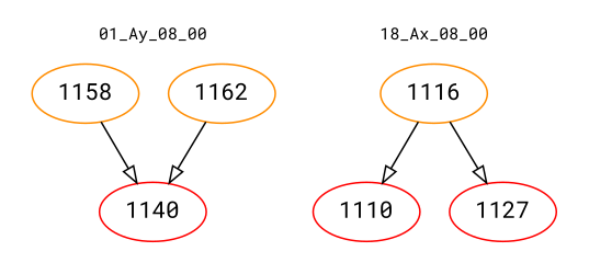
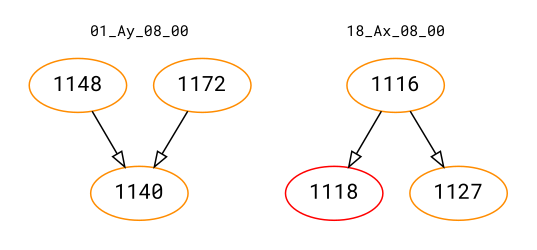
  digraph {
    fontname="Roboto Mono"
    node [color=darkorange fontname="Roboto Mono"]
    edge [arrowhead=onormal color=black fontname="Roboto Mono"]
-   n1 [label=1162]
-   n2 [color=red label=1140]
-   n3 [label=1158]
-   n4 [color=red label=1110]
+   n1 [label=1172]
+   n2 [label=1140]
+   n3 [label=1148]
+   n4 [color=red label=1118]
    n5 [label=1116]
-   n6 [color=red label=1127]
+   n6 [label=1127]
    subgraph cluster_1 {
      color=white
      fontsize=10
      label="01_Ay_08_00"
      n1
      n2
      n3
    }
    subgraph cluster_2 {
      color=white
      fontsize=10
      label="18_Ax_08_00"
      n4
      n5
      n6
    }
    n1 -> n2
    n3 -> n2
    n5 -> n4
    n5 -> n6
  }
